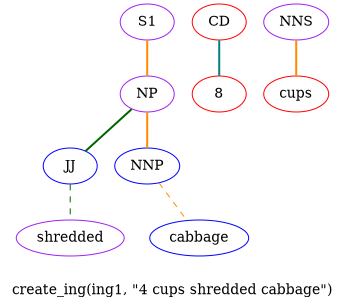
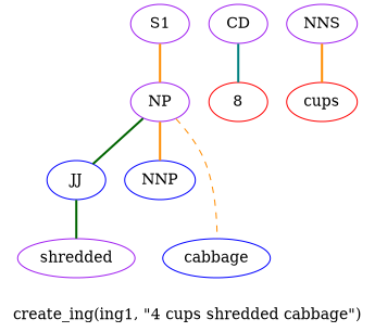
  graph {
    label="create_ing(ing1, \"4 cups shredded cabbage\")"
    node [color=purple]
    edge [color=darkorange style=bold]
    n1 [label=S1]
    n2 [label=NP]
    n3 [color=blue label=JJ]
    n4 [color=blue label=NNP]
    n5 [label=shredded]
    n6 [color=blue label=cabbage]
-   n7 [color=red label=CD]
+   n7 [label=CD]
    n8 [color=red label=8]
    n9 [label=NNS]
    n10 [color=red label=cups]
    n1 -- n2
    n2 -- n3 [color=darkgreen]
    n2 -- n4
-   n3 -- n5 [color=darkgreen style=dashed]
-   n4 -- n6 [style=dashed]
+   n3 -- n5 [color=darkgreen]
+   n2 -- n6 [style=dashed]
    n7 -- n8 [color=teal]
    n9 -- n10
  }
